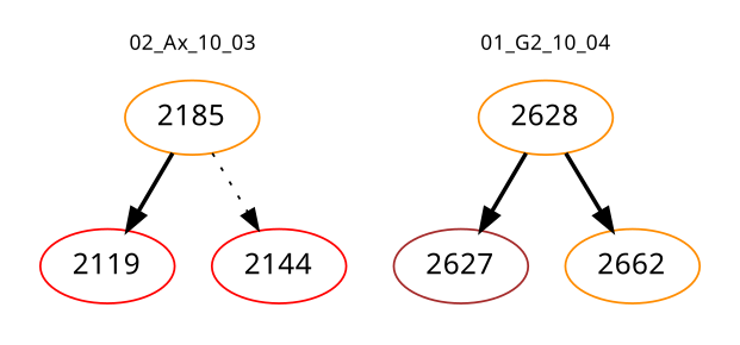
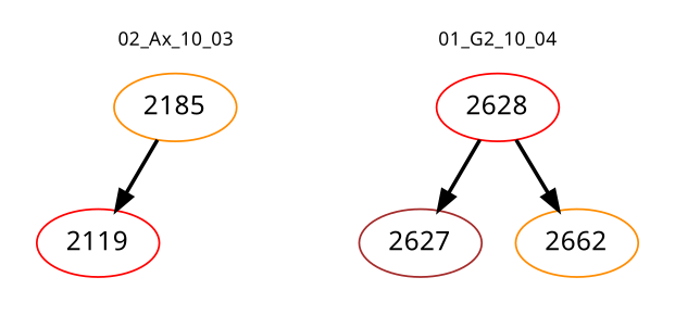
  digraph {
    fontname="Noto Sans"
    node [color=darkorange fontname="Noto Sans"]
    edge [color=black fontname="Noto Sans" style=bold]
    n1 [label=2185]
    n2 [color=red label=2119]
-   n3 [color=red label=2144]
-   n4 [label=2628]
+   n4 [color=red label=2628]
    n5 [color=brown label=2627]
    n6 [label=2662]
    subgraph cluster_1 {
      color=white
      fontsize=10
      label="02_Ax_10_03"
      n1
      n2
-     n3
    }
    subgraph cluster_2 {
      color=white
      fontsize=10
      label="01_G2_10_04"
      n4
      n5
      n6
    }
    n1 -> n2
-   n1 -> n3 [style=dotted]
    n4 -> n5
    n4 -> n6
  }
